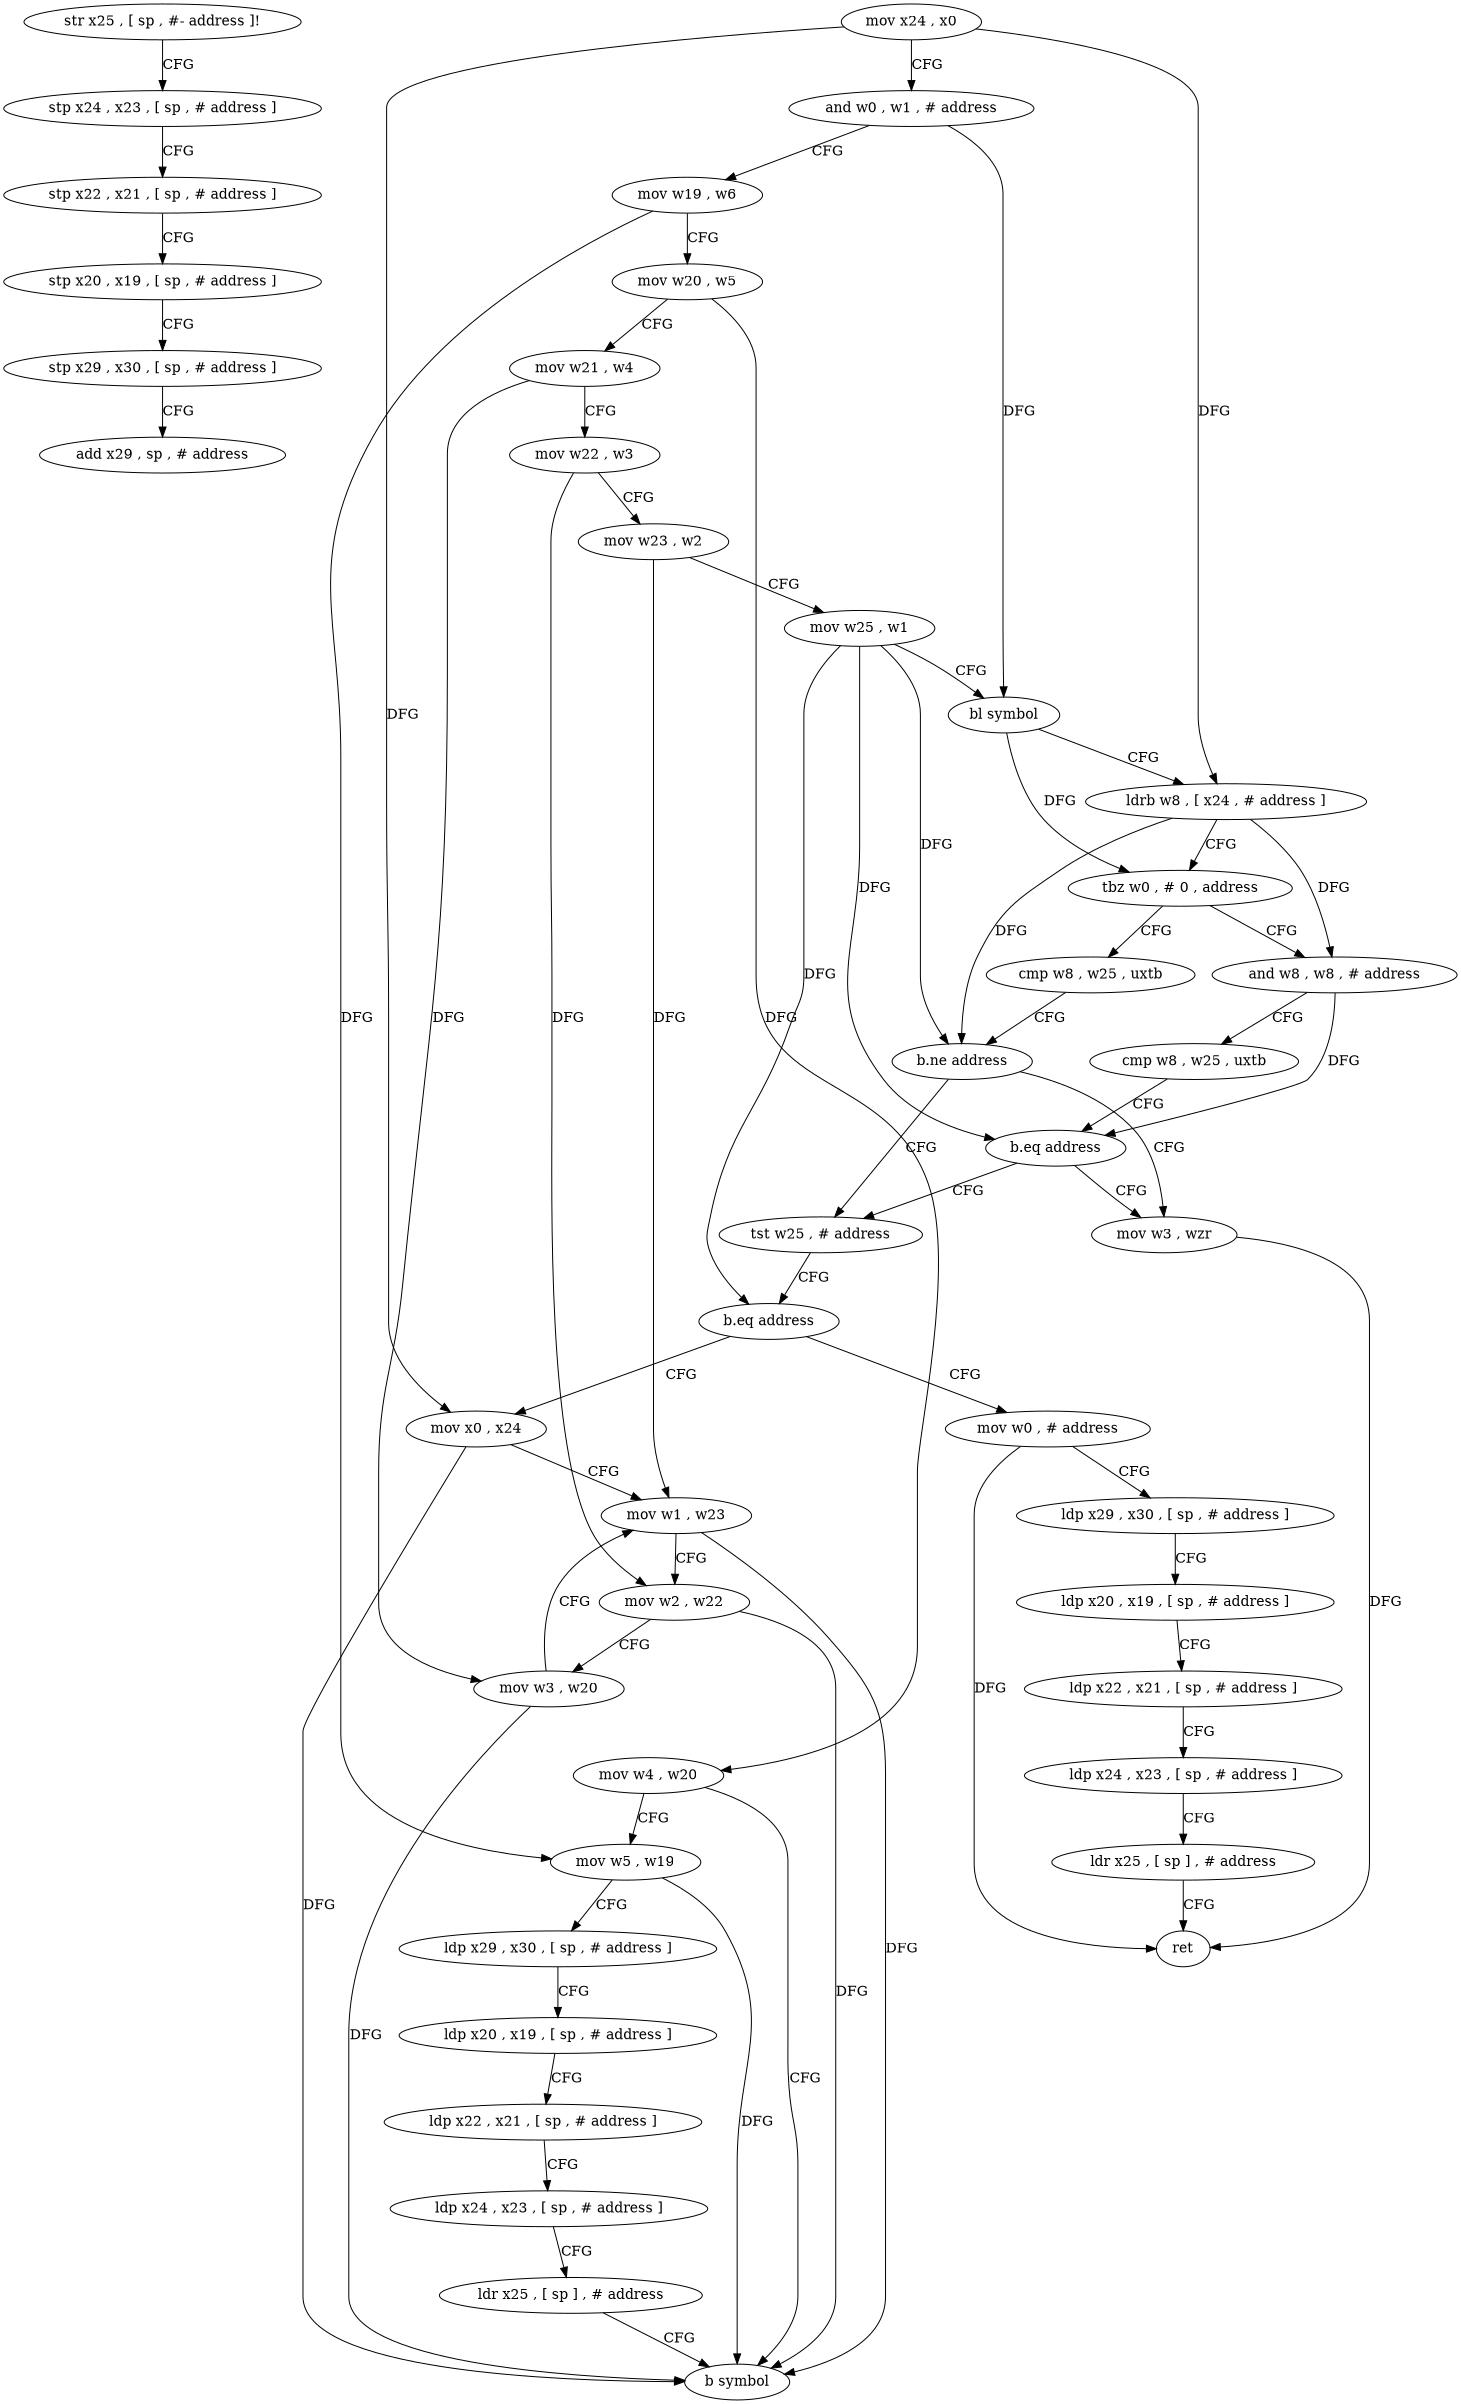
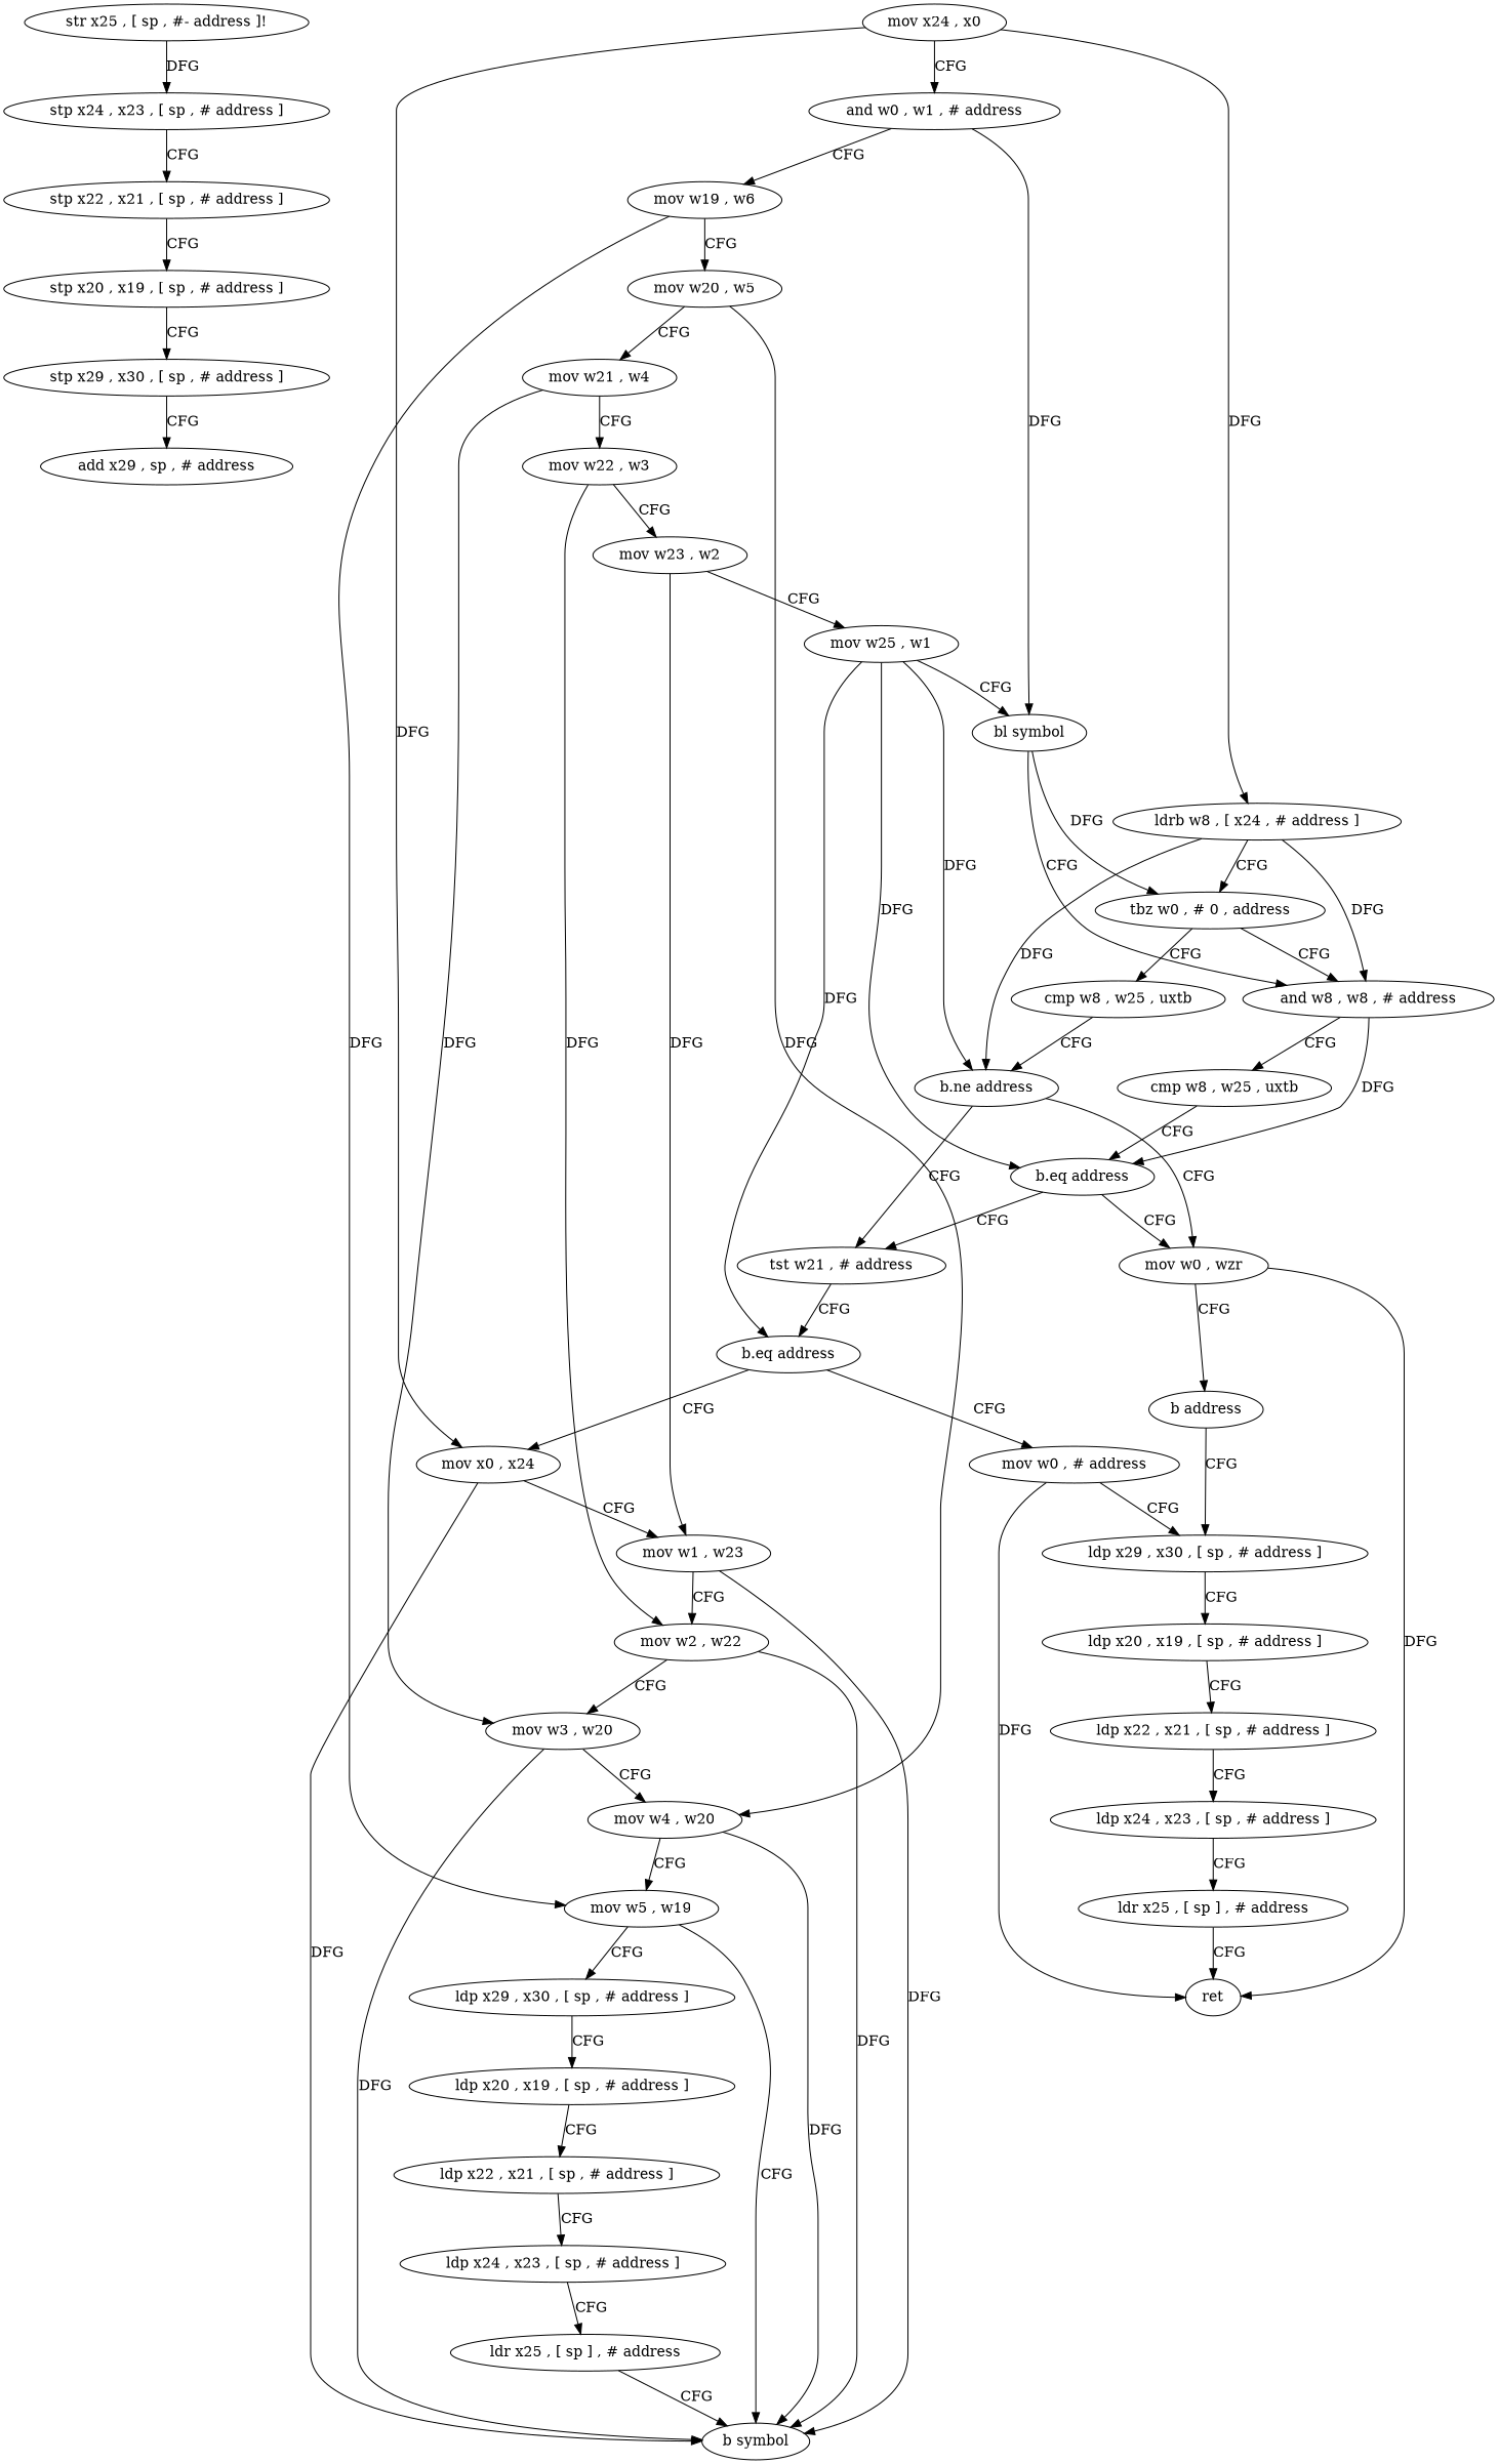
  digraph {
    n1 [label="str x25 , [ sp , #- address ]!"]
    n2 [label="stp x24 , x23 , [ sp , # address ]"]
    n3 [label="stp x22 , x21 , [ sp , # address ]"]
    n4 [label="stp x20 , x19 , [ sp , # address ]"]
    n5 [label="stp x29 , x30 , [ sp , # address ]"]
    n6 [label="add x29 , sp , # address"]
    n7 [label="mov x24 , x0"]
    n8 [label="and w0 , w1 , # address"]
    n9 [label="ldrb w8 , [ x24 , # address ]"]
    n10 [label="mov x0 , x24"]
    n11 [label="mov w19 , w6"]
    n12 [label="bl symbol"]
    n13 [label="b.ne address"]
    n14 [label="tbz w0 , # 0 , address"]
    n15 [label="and w8 , w8 , # address"]
    n16 [label="mov w1 , w23"]
    n17 [label="b symbol"]
    n18 [label="mov w20 , w5"]
    n19 [label="mov w5 , w19"]
    n20 [label="mov w21 , w4"]
    n21 [label="mov w4 , w20"]
    n22 [label="ldp x29 , x30 , [ sp , # address ]"]
    n23 [label="mov w22 , w3"]
    n24 [label="mov w3 , w20"]
    n25 [label="mov w23 , w2"]
    n26 [label="mov w2 , w22"]
    n27 [label="mov w25 , w1"]
    n28 [label="b.eq address"]
    n29 [label="b.eq address"]
-   n30 [label="mov w3 , wzr"]
-   n31 [label="tst w25 , # address"]
+   n30 [label="mov w0 , wzr"]
+   n31 [label="tst w21 , # address"]
    n32 [label="mov w0 , # address"]
    n33 [label="cmp w8 , w25 , uxtb"]
    n34 [label="cmp w8 , w25 , uxtb"]
+   n35 [label="b address"]
    n36 [label=ret]
    n37 [label="ldp x29 , x30 , [ sp , # address ]"]
    n38 [label="ldp x20 , x19 , [ sp , # address ]"]
    n39 [label="ldp x22 , x21 , [ sp , # address ]"]
    n40 [label="ldp x24 , x23 , [ sp , # address ]"]
    n41 [label="ldr x25 , [ sp ] , # address"]
    n42 [label="ldp x20 , x19 , [ sp , # address ]"]
    n43 [label="ldp x22 , x21 , [ sp , # address ]"]
    n44 [label="ldp x24 , x23 , [ sp , # address ]"]
    n45 [label="ldr x25 , [ sp ] , # address"]
-   n1 -> n2 [label=CFG]
+   n1 -> n2 [label=DFG]
    n2 -> n3 [label=CFG]
    n3 -> n4 [label=CFG]
    n4 -> n5 [label=CFG]
    n5 -> n6 [label=CFG]
    n7 -> n8 [label=CFG]
    n7 -> n9 [label=DFG]
    n7 -> n10 [label=DFG]
    n8 -> n11 [label=CFG]
    n8 -> n12 [label=DFG]
    n9 -> n13 [label=DFG]
    n9 -> n14 [label=CFG]
    n9 -> n15 [label=DFG]
    n10 -> n16 [label=CFG]
    n10 -> n17 [label=DFG]
    n11 -> n18 [label=CFG]
    n11 -> n19 [label=DFG]
-   n12 -> n9 [label=CFG]
+   n12 -> n15 [label=CFG]
    n12 -> n14 [label=DFG]
    n13 -> n30 [label=CFG]
    n13 -> n31 [label=CFG]
    n14 -> n15 [label=CFG]
    n14 -> n33 [label=CFG]
    n15 -> n28 [label=DFG]
    n15 -> n34 [label=CFG]
    n16 -> n17 [label=DFG]
    n16 -> n26 [label=CFG]
    n18 -> n20 [label=CFG]
    n18 -> n21 [label=DFG]
-   n19 -> n17 [label=DFG]
+   n19 -> n17 [label=CFG]
    n19 -> n22 [label=CFG]
    n20 -> n23 [label=CFG]
    n20 -> n24 [label=DFG]
-   n21 -> n17 [label=CFG]
+   n21 -> n17 [label=DFG]
    n21 -> n19 [label=CFG]
    n22 -> n42 [label=CFG]
    n23 -> n25 [label=CFG]
    n23 -> n26 [label=DFG]
    n24 -> n17 [label=DFG]
-   n24 -> n16 [label=CFG]
+   n24 -> n21 [label=CFG]
    n25 -> n16 [label=DFG]
    n25 -> n27 [label=CFG]
    n26 -> n17 [label=DFG]
    n26 -> n24 [label=CFG]
    n27 -> n12 [label=CFG]
    n27 -> n13 [label=DFG]
    n27 -> n28 [label=DFG]
    n27 -> n29 [label=DFG]
    n28 -> n30 [label=CFG]
    n28 -> n31 [label=CFG]
    n29 -> n10 [label=CFG]
    n29 -> n32 [label=CFG]
+   n30 -> n35 [label=CFG]
    n30 -> n36 [label=DFG]
    n31 -> n29 [label=CFG]
    n32 -> n36 [label=DFG]
    n32 -> n37 [label=CFG]
    n33 -> n13 [label=CFG]
    n34 -> n28 [label=CFG]
+   n35 -> n37 [label=CFG]
    n37 -> n38 [label=CFG]
    n38 -> n39 [label=CFG]
    n39 -> n40 [label=CFG]
    n40 -> n41 [label=CFG]
    n41 -> n36 [label=CFG]
    n42 -> n43 [label=CFG]
    n43 -> n44 [label=CFG]
    n44 -> n45 [label=CFG]
    n45 -> n17 [label=CFG]
  }
